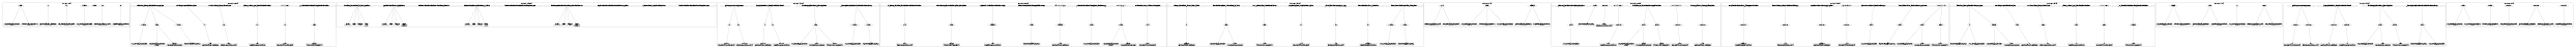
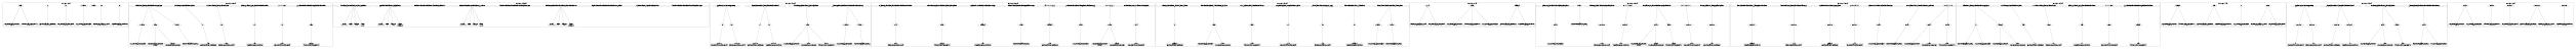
  digraph {
    fontname="DejaVu Sans"
    rankdir=TB
    ranksep=4
    node [fontname="DejaVu Sans" shape=record]
    edge [fontname="DejaVu Sans"]
    n1 [label="\"20\"" shape=octagon]
    n2 [label="{c7f65d33e2c20caabd657dd8dbe00b22 | \"2010-07-29\"}"]
    n3 [label="\"100\"" shape=octagon]
    n4 [label="{c895f80f845f845d0c96961a42482199 | \"2010-07-28\"}"]
    n5 [label="\"wonderful\"" shape=octagon]
    n6 [label="\"mysterious\"" shape=octagon]
    n7 [label="{d784b4c2b0fd8524180a6c0fabae50ff | \"context\"}"]
    n8 [label="\"10\"" shape=octagon]
    n9 [label="{cccf64b30337e1e4bb84e2b34b5318be | \"2010-07-27\"}"]
    n10 [label="\"2\"" shape=octagon]
    n11 [label="{6a5809b6ba0ee1bcb3704359593a8f6d | \"2010-07-28\"}"]
    n12 [label="\"object\"" shape=octagon]
    n13 [label="{17faf4dcfafb23e4fa02b45cdd60c68d | \"context\"}"]
    n14 [label="{97ed00f80fb498c117b6c66d53c3797d | \"context2\"}"]
    n15 [label="41147cefbfbdefbfbdefbfbdefbfbd30efbfbd5aefbfbdefbfbdefbfbdefbfbd" shape=octagon]
    n16 [label="\"object\"" shape=hexagon]
    n17 [label="{\"predicate\" | 97ed00f80fb498c117b6c66d53c3797d}"]
    n18 [label="�U�(����EhSۥ�" shape=octagon]
    n19 [label="\"10\"" shape=hexagon]
    n20 [label="{\"scoops\" | cccf64b30337e1e4bb84e2b34b5318be}"]
    n21 [label="59efbfbd4572efbfbd014a63040aefbfbdefbfbdefbfbdefbfbdefbfbd" shape=octagon]
    n22 [label="\"20\"" shape=hexagon]
    n23 [label="{\"slices\" | c7f65d33e2c20caabd657dd8dbe00b22}"]
    n24 [label="277d7befbfbd70efbfbd6c4fefbfbd517cefbfbd0e760d3c" shape=octagon]
    n25 [label="\"100\"" shape=hexagon]
    n26 [label="{\"scoops\" | c895f80f845f845d0c96961a42482199}"]
    n27 [label=db8971efbfbd5c1b7f63ccb9efbfbdefbfbd34efbfbd shape=octagon]
    n28 [label="\"2\"" shape=hexagon]
    n29 [label="{\"slices\" | 6a5809b6ba0ee1bcb3704359593a8f6d}"]
    n30 [label="09efbfbdefbfbd46efbfbd1562efbfbdefbfbdefbfbd61caa2695b32" shape=octagon]
    n31 [label="\"mysterious\"" shape=hexagon]
    n32 [label="\"object\"" shape=hexagon]
    n33 [label="\"wonderful\"" shape=hexagon]
    n34 [label="{d784b4c2b0fd8524180a6c0fabae50ff | \"is\"}"]
    n35 [label="{17faf4dcfafb23e4fa02b45cdd60c68d | \"predicate\"}"]
    n36 [label="{\"predicate\" | 17faf4dcfafb23e4fa02b45cdd60c68d}"]
    n37 [label="{3966d1f02bc3cac1cee1e40b5430f346 | \"is\"}"]
    n38 [label=efbfbdefbfbdefbfbdefbfbdefbfbd23efbfbdefbfbd02efbfbd5cefbfbd60c68d shape=octagon]
    n39 [label=d784efbfbdc2b0efbfbd24182a6c0fefbfbdefbfbd50efbfbd shape=octagon]
    n40 [label="3966efbfbdefbfbd2befbfbdefbfbdefbfbdefbfbdefbfbdefbfbd0b5430efbfbd" shape=octagon]
    n41 [label=efbfbdefbfbd5d33efbfbdefbfbd0cefbfbdefbfbd657defbfbdefbfbdefbfbd0b22 shape=octagon]
    n42 [label="{CONTEXT | \"2010-07-29\"}"]
    n43 [label="{OBJECT | \"20\"}"]
    n44 [label="{PREDICATE | \"slices\"}"]
    n45 [label="{SUBJECT | \"cheesecake\"}"]
    n46 [label="17efbfbdefbfbdefbfbdefbfbdefbfbd23efbfbdefbfbd02efbfbd5cefbfbd60c68d" shape=octagon]
    n47 [label=c895efbfbd0fefbfbd5fefbfbd5d0cefbfbdefbfbd1a424821efbfbd shape=octagon]
    n48 [label="{CONTEXT | \"2010-07-28\"}"]
    n49 [label="{OBJECT | \"100\"}"]
    n50 [label="{PREDICATE | \"scoops\"}"]
    n51 [label="{SUBJECT | \"vanille\"}"]
    n52 [label=efbfbdefbfbd00efbfbd0fefbfbdefbfbdefbfbd17efbfbdefbfbd6d53efbfbd797d shape=octagon]
    n53 [label="6a5809efbfbdefbfbd0ee1bcb3704359593aefbfbd6d" shape=octagon]
    n54 [label="{CONTEXT | \"2010-07-28\"}"]
    n55 [label="{OBJECT | \"2\"}"]
    n56 [label="{PREDICATE | \"slices\"}"]
    n57 [label="{SUBJECT | \"cheesecake\"}"]
    n58 [label=efbfbdefbfbd64efbfbd0337efbfbde4bb84efbfbd4b5318efbfbd shape=hexagon]
    n59 [label="{CONTEXT | \"2010-07-27\"}"]
    n60 [label="{OBJECT | \"10\"}"]
    n61 [label="{PREDICATE | \"scoops\"}"]
    n62 [label="{SUBJECT | \"vanille\"}"]
    n63 [label="44efbfbd3c6aefbfbd3aefbfbdefbfbd0befbfbdefbfbdefbfbdefbfbd16efbfbd57" shape=octagon]
    n64 [label="\"mysterious\"" shape=hexagon]
    n65 [label="\"wonderful\"" shape=hexagon]
    n66 [label="{d784b4c2b0fd8524180a6c0fabae50ff | \"context\"}"]
    n67 [label="{3966d1f02bc3cac1cee1e40b5430f346 | \"context\"}"]
    n68 [label=efbfbdefbfbd5ad598efbfbdefbfbd7545efbfbd1e5d62efbfbd shape=octagon]
    n69 [label="\"object\"" shape=hexagon]
    n70 [label="{17faf4dcfafb23e4fa02b45cdd60c68d | \"context\"}"]
    n71 [label="{\"context\" | 17faf4dcfafb23e4fa02b45cdd60c68d}"]
    n72 [label="{\"context2\" | 97ed00f80fb498c117b6c66d53c3797d}"]
    n73 [label="4e1c53c696efbfbd3fefbfbd74efbfbd52efbfbdefbfbdefbfbdefbfbd2e" shape=octagon]
    n74 [label="\"2\"" shape=hexagon]
    n75 [label="\"20\"" shape=hexagon]
    n76 [label="{\"2010-07-28\" | 6a5809b6ba0ee1bcb3704359593a8f6d}"]
    n77 [label="{\"2010-07-29\" | c7f65d33e2c20caabd657dd8dbe00b22}"]
    n78 [label="555befbfbd6d61200733110c30550c133863" shape=octagon]
    n79 [label="\"10\"" shape=hexagon]
    n80 [label="\"100\"" shape=hexagon]
    n81 [label="{\"2010-07-27\" | cccf64b30337e1e4bb84e2b34b5318be}"]
    n82 [label="{\"2010-07-28\" | c895f80f845f845d0c96961a42482199}"]
    n83 [label=efbfbdefbfbdefbfbd6b130a767719efbfbd0078efbfbd55efbfbd shape=octagon]
    n84 [label="\"vanille\"" shape=hexagon]
    n85 [label="{\"scoops\" | cccf64b30337e1e4bb84e2b34b5318be}"]
    n86 [label="o�f���8J�=հ��" shape=octagon]
    n87 [label="\"subject\"" shape=hexagon]
    n88 [label="{17faf4dcfafb23e4fa02b45cdd60c68d | \"predicate\"}"]
    n89 [label="{\"predicate\" | 17faf4dcfafb23e4fa02b45cdd60c68d}"]
    n90 [label="4f0defbfbdefbfbdefbfbdefbfbd29efbfbd55efbfbd16efbfbdefbfbd125a24" shape=octagon]
    n91 [label="\"subject\"" shape=hexagon]
    n92 [label="{d784b4c2b0fd8524180a6c0fabae50ff | \"is\"}"]
    n93 [label="UeP��+���-�x5�5�" shape=octagon]
    n94 [label="\"cheesecake\"" shape=hexagon]
    n95 [label="{\"slices\" | 6a5809b6ba0ee1bcb3704359593a8f6d}"]
    n96 [label="0eefbfbd12efbfbd0aefbfbdefbfbdefbfbd58360e3eefbfbd78135d" shape=octagon]
    n97 [label="\"subject\"" shape=hexagon]
    n98 [label="{3966d1f02bc3cac1cee1e40b5430f346 | \"is\"}"]
    n99 [label="0b56efbfbd2e70101befbfbdefbfbd0befbfbdefbfbd1bd69351" shape=octagon]
    n100 [label="\"cheesecake\"" shape=hexagon]
    n101 [label="{\"slices\" | c7f65d33e2c20caabd657dd8dbe00b22}"]
    n102 [label="1defbfbdefbfbd0c6866efbfbd78efbfbdefbfbd5defbfbd43efbfbd58efbfbd" shape=octagon]
    n103 [label="\"subject\"" shape=hexagon]
    n104 [label="{\"predicate\" | 97ed00f80fb498c117b6c66d53c3797d}"]
    n105 [label="3945efbfbd5b42efbfbdefbfbd4fefbfbdefbfbdefbfbdefbfbdefbfbd18efbfbdefbfbd" shape=octagon]
    n106 [label="\"vanille\"" shape=hexagon]
    n107 [label="{\"scoops\" | c895f80f845f845d0c96961a42482199}"]
    n108 [label="5cefbfbd67efbfbd17efbfbdefbfbd3679efbfbd48efbfbd43efbfbd" shape=octagon]
    n109 [label="\"mysterious\"" shape=hexagon]
    n110 [label="\"wonderful\"" shape=hexagon]
    n111 [label="{d784b4c2b0fd8524180a6c0fabae50ff | \"subject\"}"]
    n112 [label="{3966d1f02bc3cac1cee1e40b5430f346 | \"subject\"}"]
    n113 [label="29efbfbd03efbfbdefbfbd0e18704d40efbfbdefbfbd" shape=octagon]
    n114 [label="\"20\"" shape=hexagon]
    n115 [label="{\"cheesecake\" | c7f65d33e2c20caabd657dd8dbe00b22}"]
    n116 [label="40efbfbd4eefbfbd70efbfbd6f1b51c5ab604760554d" shape=octagon]
    n117 [label="\"100\"" shape=hexagon]
    n118 [label="{\"vanille\" | c895f80f845f845d0c96961a42482199}"]
    n119 [label="6f2f6a3cefbfbd5aefbfbd40780253efbfbdefbfbd766aefbfbd" shape=octagon]
    n120 [label="\"10\"" shape=hexagon]
    n121 [label="{\"vanille\" | cccf64b30337e1e4bb84e2b34b5318be}"]
    n122 [label="721176450defbfbd7aefbfbd4defbfbdefbfbdc397efbfbd6d" shape=octagon]
    n123 [label="\"object\"" shape=hexagon]
    n124 [label="{\"subject\" | 97ed00f80fb498c117b6c66d53c3797d}"]
    n125 [label="1fefbfbdefbfbdefbfbd53efbfbd4717efbfbdefbfbd3a4e5074efbfbd" shape=octagon]
    n126 [label="\"object\"" shape=hexagon]
    n127 [label="{17faf4dcfafb23e4fa02b45cdd60c68d | \"subject\"}"]
    n128 [label="{\"subject\" | 17faf4dcfafb23e4fa02b45cdd60c68d}"]
    n129 [label="18efbfbd5b4defbfbd32efbfbd44efbfbd1d04efbfbd6940efbfbd" shape=octagon]
    n130 [label="\"2\"" shape=hexagon]
    n131 [label="{\"cheesecake\" | 6a5809b6ba0ee1bcb3704359593a8f6d}"]
    n132 [label="\"cheesecake\"" shape=octagon]
    n133 [label="{6a5809b6ba0ee1bcb3704359593a8f6d | \"2010-07-28\"}"]
    n134 [label="{c7f65d33e2c20caabd657dd8dbe00b22 | \"2010-07-29\"}"]
    n135 [label="\"subject\"" shape=octagon]
    n136 [label="{17faf4dcfafb23e4fa02b45cdd60c68d | \"context\"}"]
    n137 [label="{97ed00f80fb498c117b6c66d53c3797d | \"context2\"}"]
    n138 [label="{d784b4c2b0fd8524180a6c0fabae50ff | \"context\"}"]
    n139 [label="\"vanille\"" shape=octagon]
    n140 [label="{c895f80f845f845d0c96961a42482199 | \"2010-07-28\"}"]
    n141 [label="{cccf64b30337e1e4bb84e2b34b5318be | \"2010-07-27\"}"]
    n142 [label=efbfbd1f68462eefbfbd1247efbfbd51505eefbfbd52efbfbd shape=octagon]
    n143 [label="\"2010-07-28\"" shape=hexagon]
    n144 [label="{\"slices\" | 6a5809b6ba0ee1bcb3704359593a8f6d}"]
    n145 [label="j�_���[�:C�~���" shape=octagon]
    n146 [label="\"2010-07-27\"" shape=hexagon]
    n147 [label="{\"scoops\" | cccf64b30337e1e4bb84e2b34b5318be}"]
    n148 [label=efbfbd6eefbfbd430142efbfbd0defbfbdefbfbd05185937efbfbdefbfbd shape=octagon]
    n149 [label="\"context\"" shape=hexagon]
    n150 [label="\"context2\"" shape=hexagon]
    n151 [label="{17faf4dcfafb23e4fa02b45cdd60c68d | \"predicate\"}"]
    n152 [label="{\"predicate\" | 17faf4dcfafb23e4fa02b45cdd60c68d}"]
    n153 [label="{\"predicate\" | 97ed00f80fb498c117b6c66d53c3797d}"]
    n154 [label="Ei^h�^R^�F@F��" shape=octagon]
    n155 [label="\"2010-07-29\"" shape=hexagon]
    n156 [label="{\"slices\" | c7f65d33e2c20caabd657dd8dbe00b22}"]
+   n157 [label="31efbfbdc5a842efbfbd72efbfbd19c692631cefbfbd62efbfbd" shape=octagon]
    n158 [label="\"2010-07-28\"" shape=hexagon]
    n159 [label="{\"scoops\" | c895f80f845f845d0c96961a42482199}"]
    n160 [label="\"context\"" shape=hexagon]
    n161 [label="{3966d1f02bc3cac1cee1e40b5430f346 | \"is\"}"]
    n162 [label="34efbfbd7bdaa4efbfbdefbfbd72efbfbd05efbfbd165e0266efbfbd" shape=octagon]
    n163 [label="\"context\"" shape=hexagon]
    n164 [label="{d784b4c2b0fd8524180a6c0fabae50ff | \"is\"}"]
    n165 [label="�c�~f%�iI��̞�9�" shape=octagon]
    n166 [label="\"context\"" shape=hexagon]
    n167 [label="\"context2\"" shape=hexagon]
    n168 [label="{17faf4dcfafb23e4fa02b45cdd60c68d | \"subject\"}"]
    n169 [label="{\"subject\" | 17faf4dcfafb23e4fa02b45cdd60c68d}"]
    n170 [label="{\"subject\" | 97ed00f80fb498c117b6c66d53c3797d}"]
    n171 [label=efbfbd175eefbfbd71efbfbd47efbfbdefbfbdefbfbd016c4f60efbfbd38 shape=octagon]
    n172 [label="\"context\"" shape=hexagon]
    n173 [label="{3966d1f02bc3cac1cee1e40b5430f346 | \"subject\"}"]
    n174 [label="25efbfbd0f187dc78defbfbd7c1aefbfbdefbfbdefbfbd166f27" shape=octagon]
    n175 [label="\"context\"" shape=hexagon]
    n176 [label="{d784b4c2b0fd8524180a6c0fabae50ff | \"subject\"}"]
    n177 [label="�a+�t:[�j}9~�H��" shape=octagon]
    n178 [label="\"2010-07-27\"" shape=hexagon]
    n179 [label="{\"vanille\" | cccf64b30337e1e4bb84e2b34b5318be}"]
    n180 [label="3f1613efbfbd20efbfbd7b20efbfbd6d6515075aefbfbd" shape=octagon]
    n181 [label="\"2010-07-28\"" shape=hexagon]
    n182 [label="{\"cheesecake\" | 6a5809b6ba0ee1bcb3704359593a8f6d}"]
    n183 [label=efbfbd2108efbfbd620c4fefbfbd60efbfbdefbfbddf9eefbfbd5043 shape=octagon]
    n184 [label="\"2010-07-28\"" shape=hexagon]
    n185 [label="{\"vanille\" | c895f80f845f845d0c96961a42482199}"]
    n186 [label=efbfbd61efbfbdefbfbdefbfbd0befbfbd644eefbfbd5538327defbfbdefbfbd shape=octagon]
    n187 [label="\"2010-07-29\"" shape=hexagon]
    n188 [label="{\"cheesecake\" | c7f65d33e2c20caabd657dd8dbe00b22}"]
    n189 [label="41147cefbfbdefbfbdefbfbdefbfbd30efbfbd5aefbfbdefbfbdefbfbdefbfbd" shape=octagon]
    n190 [label="\"predicate\"" shape=hexagon]
    n191 [label="{\"object\" | 97ed00f80fb498c117b6c66d53c3797d}"]
    n192 [label="�U�(����EhSۥ�" shape=octagon]
    n193 [label="\"scoops\"" shape=hexagon]
    n194 [label="{\"10\" | cccf64b30337e1e4bb84e2b34b5318be}"]
    n195 [label="59efbfbd4572efbfbd014a63040aefbfbdefbfbdefbfbdefbfbdefbfbd" shape=octagon]
    n196 [label="\"slices\"" shape=hexagon]
    n197 [label="{\"20\" | c7f65d33e2c20caabd657dd8dbe00b22}"]
    n198 [label="277d7befbfbd70efbfbd6c4fefbfbd517cefbfbd0e760d3c" shape=octagon]
    n199 [label="\"scoops\"" shape=hexagon]
    n200 [label="{\"100\" | c895f80f845f845d0c96961a42482199}"]
    n201 [label=db8971efbfbd5c1b7f63ccb9efbfbdefbfbd34efbfbd shape=octagon]
    n202 [label="\"slices\"" shape=hexagon]
    n203 [label="{\"2\" | 6a5809b6ba0ee1bcb3704359593a8f6d}"]
    n204 [label="09efbfbdefbfbd46efbfbd1562efbfbdefbfbdefbfbd61caa2695b32" shape=octagon]
    n205 [label="\"is\"" shape=hexagon]
    n206 [label="\"predicate\"" shape=hexagon]
    n207 [label="{3966d1f02bc3cac1cee1e40b5430f346 | \"wonderful\"}"]
    n208 [label="{d784b4c2b0fd8524180a6c0fabae50ff | \"mysterious\"}"]
    n209 [label="{17faf4dcfafb23e4fa02b45cdd60c68d | \"object\"}"]
    n210 [label="{\"object\" | 17faf4dcfafb23e4fa02b45cdd60c68d}"]
    n211 [label="\"scoops\"" shape=octagon]
    n212 [label="{c895f80f845f845d0c96961a42482199 | \"2010-07-28\"}"]
    n213 [label="{cccf64b30337e1e4bb84e2b34b5318be | \"2010-07-27\"}"]
    n214 [label="\"is\"" shape=octagon]
    n215 [label="{d784b4c2b0fd8524180a6c0fabae50ff | \"context\"}"]
    n216 [label="\"slices\"" shape=octagon]
    n217 [label="{6a5809b6ba0ee1bcb3704359593a8f6d | \"2010-07-28\"}"]
    n218 [label="{c7f65d33e2c20caabd657dd8dbe00b22 | \"2010-07-29\"}"]
    n219 [label="\"predicate\"" shape=octagon]
    n220 [label="{17faf4dcfafb23e4fa02b45cdd60c68d | \"context\"}"]
    n221 [label="{97ed00f80fb498c117b6c66d53c3797d | \"context2\"}"]
    n222 [label="44efbfbd3c6aefbfbd3aefbfbdefbfbd0befbfbdefbfbdefbfbdefbfbd16efbfbd57" shape=octagon]
    n223 [label="\"context\"" shape=hexagon]
    n224 [label="{3966d1f02bc3cac1cee1e40b5430f346 | \"wonderful\"}"]
    n225 [label="{d784b4c2b0fd8524180a6c0fabae50ff | \"mysterious\"}"]
    n226 [label=efbfbdefbfbd5ad598efbfbdefbfbd7545efbfbd1e5d62efbfbd shape=octagon]
    n227 [label="\"context\"" shape=hexagon]
    n228 [label="\"context2\"" shape=hexagon]
    n229 [label="{17faf4dcfafb23e4fa02b45cdd60c68d | \"object\"}"]
    n230 [label="{\"object\" | 17faf4dcfafb23e4fa02b45cdd60c68d}"]
    n231 [label="{\"object\" | 97ed00f80fb498c117b6c66d53c3797d}"]
    n232 [label="4e1c53c696efbfbd3fefbfbd74efbfbd52efbfbdefbfbdefbfbdefbfbd2e" shape=octagon]
    n233 [label="\"2010-07-28\"" shape=hexagon]
    n234 [label="\"2010-07-29\"" shape=hexagon]
    n235 [label="{\"2\" | 6a5809b6ba0ee1bcb3704359593a8f6d}"]
    n236 [label="{\"20\" | c7f65d33e2c20caabd657dd8dbe00b22}"]
    n237 [label="555befbfbd6d61200733110c30550c133863" shape=octagon]
    n238 [label="\"2010-07-27\"" shape=hexagon]
    n239 [label="\"2010-07-28\"" shape=hexagon]
    n240 [label="{\"10\" | cccf64b30337e1e4bb84e2b34b5318be}"]
    n241 [label="{\"100\" | c895f80f845f845d0c96961a42482199}"]
    n242 [label="\"2010-07-29\"" shape=octagon]
    n243 [label="{c7f65d33e2c20caabd657dd8dbe00b22 | \"2010-07-29\"}"]
    n244 [label="\"2010-07-28\"" shape=octagon]
    n245 [label="{6a5809b6ba0ee1bcb3704359593a8f6d | \"2010-07-28\"}"]
    n246 [label="{c895f80f845f845d0c96961a42482199 | \"2010-07-28\"}"]
    n247 [label="\"2010-07-27\"" shape=octagon]
    n248 [label="{cccf64b30337e1e4bb84e2b34b5318be | \"2010-07-27\"}"]
    n249 [label="\"context2\"" shape=octagon]
    n250 [label="{97ed00f80fb498c117b6c66d53c3797d | \"context2\"}"]
    n251 [label="\"context\"" shape=octagon]
    n252 [label="{17faf4dcfafb23e4fa02b45cdd60c68d | \"context\"}"]
    n253 [label="{d784b4c2b0fd8524180a6c0fabae50ff | \"context\"}"]
    subgraph cluster_1 {
      label="Column Family: OIndex"
      n1
      n2
      n3
      n4
      n5
      n6
      n7
      n8
      n9
      n10
      n11
      n12
      n13
      n14
    }
    subgraph cluster_2 {
      label="Column Family: CSOIndex"
      n15
      n16
      n17
      n18
      n19
      n20
      n21
      n22
      n23
      n24
      n25
      n26
      n27
      n28
      n29
      n30
      n31
      n32
      n33
      n34
      n35
      n36
      n37
    }
    subgraph cluster_3 {
      label="Column Family: SPOCIndex"
      n38
      n39
      n40
      n41
      n42
      n43
      n44
      n45
      n46
      n47
      n48
      n49
      n50
      n51
      n52
      n53
      n54
      n55
      n56
      n57
      n58
      n59
      n60
      n61
      n62
    }
    subgraph cluster_4 {
      label="Column Family: SPOIndex"
      n63
      n64
      n65
      n66
      n67
      n68
      n69
      n70
      n71
      n72
      n73
      n74
      n75
      n76
      n77
      n78
      n79
      n80
      n81
      n82
    }
    subgraph cluster_5 {
      label="Column Family: COSIndex"
      n83
      n84
      n85
      n86
      n87
      n88
      n89
      n90
      n91
      n92
      n93
      n94
      n95
      n96
      n97
      n98
      n99
      n100
      n101
      n102
      n103
      n104
      n105
      n106
      n107
    }
    subgraph cluster_6 {
      label="Column Family: CPOIndex"
      n108
      n109
      n110
      n111
      n112
      n113
      n114
      n115
      n116
      n117
      n118
      n119
      n120
      n121
      n122
      n123
      n124
      n125
      n126
      n127
      n128
      n129
      n130
      n131
    }
    subgraph cluster_7 {
      label="Column Family: SIndex"
      n132
      n133
      n134
      n135
      n136
      n137
      n138
      n139
      n140
      n141
    }
    subgraph cluster_8 {
      label="Column Family: SOCIndex"
      n142
      n143
      n144
      n145
      n146
      n147
      n148
      n149
      n150
      n151
      n152
      n153
      n154
      n155
      n156
+     n157
      n158
      n159
      n160
      n161
      n162
      n163
      n164
    }
    subgraph cluster_9 {
      label="Column Family: POCIndex"
      n165
      n166
      n167
      n168
      n169
      n170
      n171
      n172
      n173
      n174
      n175
      n176
      n177
      n178
      n179
      n180
      n181
      n182
      n183
      n184
      n185
      n186
      n187
      n188
    }
    subgraph cluster_10 {
      label="Column Family: CSPIndex"
      n189
      n190
      n191
      n192
      n193
      n194
      n195
      n196
      n197
      n198
      n199
      n200
      n201
      n202
      n203
      n204
      n205
      n206
      n207
      n208
      n209
      n210
    }
    subgraph cluster_11 {
      label="Column Family: PIndex"
      n211
      n212
      n213
      n214
      n215
      n216
      n217
      n218
      n219
      n220
      n221
    }
    subgraph cluster_12 {
      label="Column Family: SPCIndex"
      n222
      n223
      n224
      n225
      n226
      n227
      n228
      n229
      n230
      n231
      n232
      n233
      n234
      n235
      n236
      n237
      n238
      n239
      n240
      n241
    }
    subgraph cluster_13 {
      label="Column Family: CIndex"
      n242
      n243
      n244
      n245
      n246
      n247
      n248
      n249
      n250
      n251
      n252
      n253
    }
    n1 -> n2
    n3 -> n4
    n6 -> n7
    n8 -> n9
    n10 -> n11
    n12 -> n13
    n12 -> n14
    n15 -> n16
    n16 -> n17
    n18 -> n19
    n19 -> n20
    n21 -> n22
    n22 -> n23
    n24 -> n25
    n25 -> n26
    n27 -> n28
    n28 -> n29
    n30 -> n31
    n30 -> n32
    n30 -> n33
    n31 -> n34
    n32 -> n35
    n32 -> n36
    n33 -> n37
    n41 -> n42
    n41 -> n43
    n41 -> n44
    n41 -> n45
    n47 -> n48
    n47 -> n49
    n47 -> n50
    n47 -> n51
    n53 -> n54
    n53 -> n55
    n53 -> n56
    n53 -> n57
    n58 -> n59
    n58 -> n60
    n58 -> n61
    n58 -> n62
    n63 -> n64
    n63 -> n65
    n64 -> n66
    n65 -> n67
    n68 -> n69
    n69 -> n70
    n69 -> n71
    n69 -> n72
    n73 -> n74
    n73 -> n75
    n74 -> n76
    n75 -> n77
    n78 -> n79
    n78 -> n80
    n79 -> n81
    n80 -> n82
    n83 -> n84
    n84 -> n85
    n86 -> n87
    n87 -> n88
    n87 -> n89
    n90 -> n91
    n91 -> n92
    n93 -> n94
    n94 -> n95
    n96 -> n97
    n97 -> n98
    n99 -> n100
    n100 -> n101
    n102 -> n103
    n103 -> n104
    n105 -> n106
    n106 -> n107
    n108 -> n109
    n108 -> n110
    n109 -> n111
    n110 -> n112
    n113 -> n114
    n114 -> n115
    n116 -> n117
    n117 -> n118
    n119 -> n120
    n120 -> n121
    n122 -> n123
    n123 -> n124
    n125 -> n126
    n126 -> n127
    n126 -> n128
    n129 -> n130
    n130 -> n131
    n132 -> n133
    n132 -> n134
    n135 -> n136
    n135 -> n137
    n135 -> n138
    n139 -> n140
    n139 -> n141
    n142 -> n143
    n143 -> n144
    n145 -> n146
    n146 -> n147
    n148 -> n149
    n148 -> n150
    n149 -> n151
    n149 -> n152
    n150 -> n153
    n154 -> n155
    n155 -> n156
+   n157 -> n158
    n158 -> n159
    n160 -> n161
    n162 -> n163
    n163 -> n164
    n165 -> n166
    n165 -> n167
    n166 -> n168
    n166 -> n169
    n167 -> n170
    n171 -> n172
    n172 -> n173
    n174 -> n175
    n175 -> n176
    n177 -> n178
    n178 -> n179
    n180 -> n181
    n181 -> n182
    n183 -> n184
    n184 -> n185
    n186 -> n187
    n187 -> n188
    n189 -> n190
    n190 -> n191
    n192 -> n193
    n193 -> n194
    n195 -> n196
    n196 -> n197
    n198 -> n199
    n199 -> n200
    n201 -> n202
    n202 -> n203
    n204 -> n205
    n204 -> n206
    n205 -> n207
    n205 -> n208
    n206 -> n209
    n206 -> n210
    n211 -> n212
    n211 -> n213
    n214 -> n215
    n216 -> n217
    n216 -> n218
    n219 -> n220
    n219 -> n221
    n222 -> n223
    n223 -> n224
    n223 -> n225
    n226 -> n227
    n226 -> n228
    n227 -> n229
    n227 -> n230
    n228 -> n231
    n232 -> n233
    n232 -> n234
    n233 -> n235
    n234 -> n236
    n237 -> n238
    n237 -> n239
    n238 -> n240
    n239 -> n241
    n242 -> n243
    n244 -> n245
    n244 -> n246
    n247 -> n248
    n249 -> n250
    n251 -> n252
    n251 -> n253
  }
